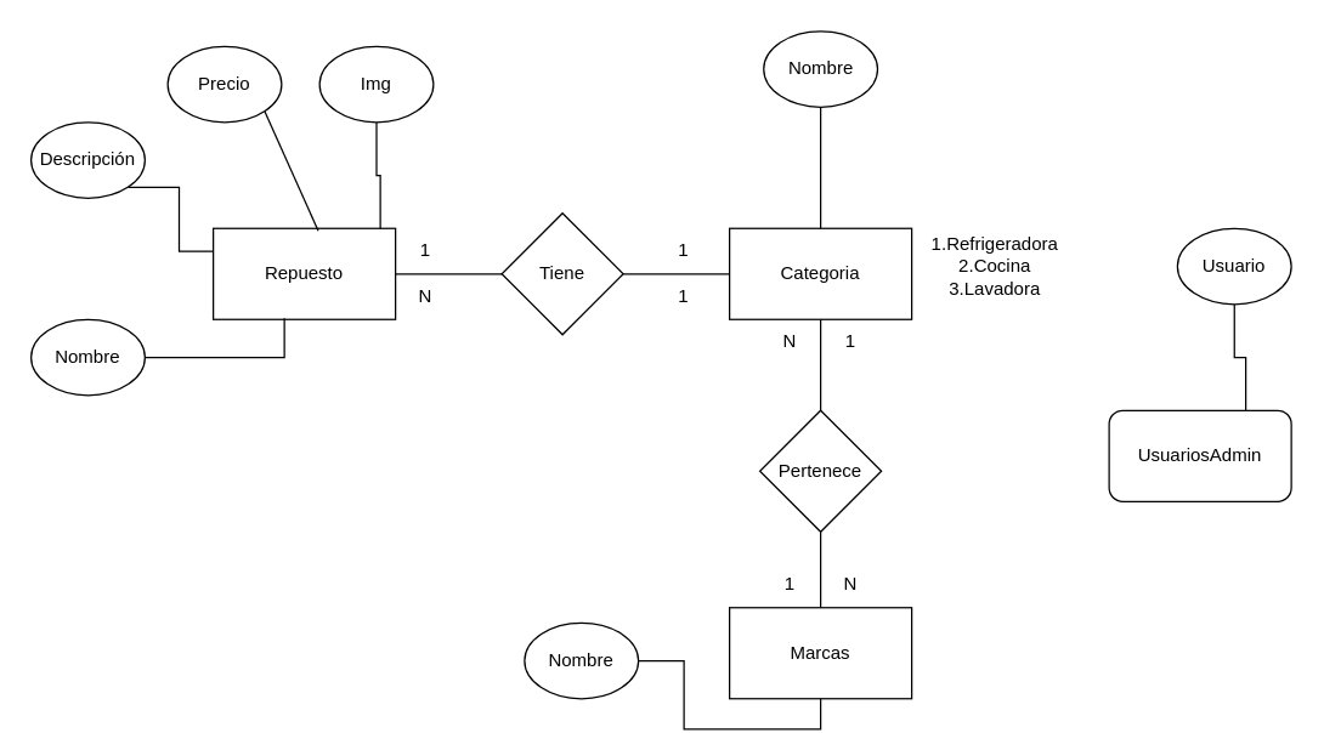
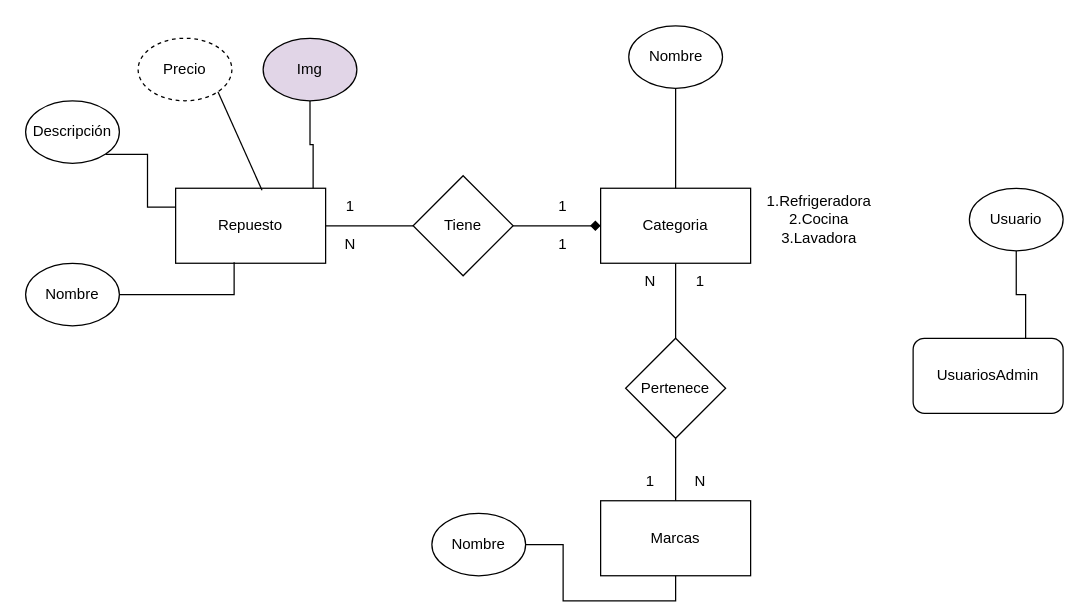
  <mxCell id="0" />
  <mxCell id="1" parent="0" />
  <mxCell id="2" value="Repuesto" style="rounded=0;whiteSpace=wrap;html=1;" vertex="1" parent="1"><mxGeometry x="140" y="150" width="120" height="60" as="geometry" /></mxCell>
  <mxCell id="3" value="Categoria" style="rounded=0;whiteSpace=wrap;html=1;" vertex="1" parent="1"><mxGeometry x="480" y="150" width="120" height="60" as="geometry" /></mxCell>
  <mxCell id="4" value="Marcas" style="rounded=0;whiteSpace=wrap;html=1;" vertex="1" parent="1"><mxGeometry x="480" y="400" width="120" height="60" as="geometry" /></mxCell>
  <mxCell id="5" value="UsuariosAdmin" style="whiteSpace=wrap;html=1;rounded=1;" vertex="1" parent="1"><mxGeometry x="730" y="270" width="120" height="60" as="geometry" /></mxCell>
  <mxCell id="6" value="Nombre" style="ellipse;whiteSpace=wrap;html=1;" vertex="1" parent="1"><mxGeometry x="20" y="210" width="75" height="50" as="geometry" /></mxCell>
  <mxCell id="7" style="edgeStyle=orthogonalEdgeStyle;rounded=0;orthogonalLoop=1;jettySize=auto;html=1;exitX=1;exitY=1;exitDx=0;exitDy=0;entryX=0;entryY=0.25;entryDx=0;entryDy=0;endArrow=none;startFill=0;" edge="1" parent="1" source="8" target="2"><mxGeometry relative="1" as="geometry" /></mxCell>
  <mxCell id="8" value="Descripción" style="ellipse;whiteSpace=wrap;html=1;" vertex="1" parent="1"><mxGeometry x="20" y="80" width="75" height="50" as="geometry" /></mxCell>
- <mxCell id="9" value="Precio" style="ellipse;whiteSpace=wrap;html=1;" vertex="1" parent="1"><mxGeometry x="110" y="30" width="75" height="50" as="geometry" /></mxCell>
+ <mxCell id="9" value="Precio" style="ellipse;whiteSpace=wrap;html=1;dashed=1;" vertex="1" parent="1"><mxGeometry x="110" y="30" width="75" height="50" as="geometry" /></mxCell>
  <mxCell id="10" style="edgeStyle=orthogonalEdgeStyle;rounded=0;orthogonalLoop=1;jettySize=auto;html=1;entryX=0.5;entryY=0;entryDx=0;entryDy=0;endArrow=none;startFill=0;" edge="1" parent="1" source="11" target="3"><mxGeometry relative="1" as="geometry" /></mxCell>
  <mxCell id="11" value="Nombre" style="ellipse;whiteSpace=wrap;html=1;" vertex="1" parent="1"><mxGeometry x="502.5" y="20" width="75" height="50" as="geometry" /></mxCell>
  <mxCell id="12" style="edgeStyle=orthogonalEdgeStyle;rounded=0;orthogonalLoop=1;jettySize=auto;html=1;entryX=0.5;entryY=1;entryDx=0;entryDy=0;endArrow=none;startFill=0;" edge="1" parent="1" source="13" target="4"><mxGeometry relative="1" as="geometry" /></mxCell>
  <mxCell id="13" value="Nombre" style="ellipse;whiteSpace=wrap;html=1;" vertex="1" parent="1"><mxGeometry x="345" y="410" width="75" height="50" as="geometry" /></mxCell>
  <mxCell id="14" style="rounded=0;orthogonalLoop=1;jettySize=auto;html=1;exitX=1;exitY=1;exitDx=0;exitDy=0;entryX=0.576;entryY=0.027;entryDx=0;entryDy=0;entryPerimeter=0;strokeColor=default;endArrow=none;startFill=0;" edge="1" parent="1" source="9" target="2"><mxGeometry relative="1" as="geometry" /></mxCell>
  <mxCell id="15" style="edgeStyle=orthogonalEdgeStyle;rounded=0;orthogonalLoop=1;jettySize=auto;html=1;entryX=0.39;entryY=0.988;entryDx=0;entryDy=0;entryPerimeter=0;endArrow=none;startFill=0;" edge="1" parent="1" source="6" target="2"><mxGeometry relative="1" as="geometry" /></mxCell>
  <mxCell id="16" style="edgeStyle=orthogonalEdgeStyle;rounded=0;orthogonalLoop=1;jettySize=auto;html=1;exitX=0;exitY=0.5;exitDx=0;exitDy=0;endArrow=none;startFill=0;" edge="1" parent="1" source="18" target="2"><mxGeometry relative="1" as="geometry" /></mxCell>
- <mxCell id="17" style="edgeStyle=orthogonalEdgeStyle;rounded=0;orthogonalLoop=1;jettySize=auto;html=1;endArrow=none;startFill=0;" edge="1" parent="1" source="18" target="3"><mxGeometry relative="1" as="geometry" /></mxCell>
+ <mxCell id="17" style="edgeStyle=orthogonalEdgeStyle;rounded=0;orthogonalLoop=1;jettySize=auto;html=1;endArrow=diamond;startFill=0;" edge="1" parent="1" source="18" target="3"><mxGeometry relative="1" as="geometry" /></mxCell>
  <mxCell id="18" value="Tiene" style="rhombus;whiteSpace=wrap;html=1;" vertex="1" parent="1"><mxGeometry x="330" y="140" width="80" height="80" as="geometry" /></mxCell>
  <mxCell id="19" value="1" style="text;html=1;align=center;verticalAlign=middle;whiteSpace=wrap;rounded=0;" vertex="1" parent="1"><mxGeometry x="250" y="150" width="60" height="30" as="geometry" /></mxCell>
  <mxCell id="20" value="1" style="text;html=1;align=center;verticalAlign=middle;whiteSpace=wrap;rounded=0;" vertex="1" parent="1"><mxGeometry x="420" y="150" width="60" height="30" as="geometry" /></mxCell>
  <mxCell id="21" value="1" style="text;html=1;align=center;verticalAlign=middle;whiteSpace=wrap;rounded=0;" vertex="1" parent="1"><mxGeometry x="420" y="180" width="60" height="30" as="geometry" /></mxCell>
  <mxCell id="22" value="N" style="text;html=1;align=center;verticalAlign=middle;whiteSpace=wrap;rounded=0;" vertex="1" parent="1"><mxGeometry x="250" y="180" width="60" height="30" as="geometry" /></mxCell>
  <mxCell id="23" value="1.Refrigeradora&lt;div&gt;&lt;span style=&quot;background-color: transparent; color: light-dark(rgb(0, 0, 0), rgb(255, 255, 255));&quot;&gt;2.Cocina&lt;/span&gt;&lt;div&gt;3.Lavadora&lt;/div&gt;&lt;/div&gt;" style="text;html=1;align=center;verticalAlign=middle;whiteSpace=wrap;rounded=0;" vertex="1" parent="1"><mxGeometry x="610" y="150" width="90" height="50" as="geometry" /></mxCell>
  <mxCell id="24" style="edgeStyle=orthogonalEdgeStyle;rounded=0;orthogonalLoop=1;jettySize=auto;html=1;endArrow=none;startFill=0;" edge="1" parent="1" source="26" target="3"><mxGeometry relative="1" as="geometry" /></mxCell>
  <mxCell id="25" style="edgeStyle=orthogonalEdgeStyle;rounded=0;orthogonalLoop=1;jettySize=auto;html=1;entryX=0.5;entryY=0;entryDx=0;entryDy=0;endArrow=none;startFill=0;" edge="1" parent="1" source="26" target="4"><mxGeometry relative="1" as="geometry" /></mxCell>
  <mxCell id="26" value="Pertenece" style="rhombus;whiteSpace=wrap;html=1;" vertex="1" parent="1"><mxGeometry x="500" y="270" width="80" height="80" as="geometry" /></mxCell>
  <mxCell id="27" style="edgeStyle=orthogonalEdgeStyle;rounded=0;orthogonalLoop=1;jettySize=auto;html=1;exitX=0.5;exitY=1;exitDx=0;exitDy=0;entryX=0.75;entryY=0;entryDx=0;entryDy=0;endArrow=none;startFill=0;" edge="1" parent="1" source="28" target="5"><mxGeometry relative="1" as="geometry" /></mxCell>
  <mxCell id="28" value="Usuario" style="ellipse;whiteSpace=wrap;html=1;" vertex="1" parent="1"><mxGeometry x="775" y="150" width="75" height="50" as="geometry" /></mxCell>
  <mxCell id="29" value="1" style="text;html=1;align=center;verticalAlign=middle;whiteSpace=wrap;rounded=0;" vertex="1" parent="1"><mxGeometry x="530" y="210" width="60" height="30" as="geometry" /></mxCell>
  <mxCell id="30" value="N" style="text;html=1;align=center;verticalAlign=middle;whiteSpace=wrap;rounded=0;" vertex="1" parent="1"><mxGeometry x="530" y="370" width="60" height="30" as="geometry" /></mxCell>
  <mxCell id="31" value="1" style="text;html=1;align=center;verticalAlign=middle;whiteSpace=wrap;rounded=0;" vertex="1" parent="1"><mxGeometry x="490" y="370" width="60" height="30" as="geometry" /></mxCell>
  <mxCell id="32" value="N" style="text;html=1;align=center;verticalAlign=middle;whiteSpace=wrap;rounded=0;" vertex="1" parent="1"><mxGeometry x="490" y="210" width="60" height="30" as="geometry" /></mxCell>
  <mxCell id="33" style="edgeStyle=orthogonalEdgeStyle;rounded=0;orthogonalLoop=1;jettySize=auto;html=1;entryX=0;entryY=0;entryDx=0;entryDy=0;endArrow=none;startFill=0;" edge="1" parent="1" source="34" target="19"><mxGeometry relative="1" as="geometry" /></mxCell>
- <mxCell id="34" value="Img" style="ellipse;whiteSpace=wrap;html=1;" vertex="1" parent="1"><mxGeometry x="210" y="30" width="75" height="50" as="geometry" /></mxCell>
+ <mxCell id="34" value="Img" style="ellipse;whiteSpace=wrap;html=1;fillColor=#e1d5e7;" vertex="1" parent="1"><mxGeometry x="210" y="30" width="75" height="50" as="geometry" /></mxCell>
